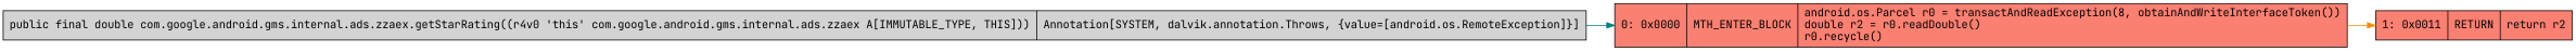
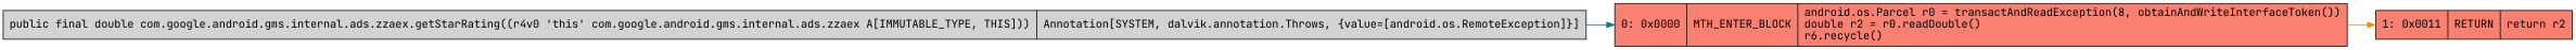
  digraph {
    rankdir=LR
    fontname="JetBrains Mono"
    node [shape=record style=filled fillcolor=salmon fontname="JetBrains Mono"]
    edge [fontname="JetBrains Mono"]
-   n1 [label="{0\:\ 0x0000|MTH_ENTER_BLOCK\l|android.os.Parcel r0 = transactAndReadException(8, obtainAndWriteInterfaceToken())\ldouble r2 = r0.readDouble()\lr0.recycle()\l}"]
+   n1 [label="{0\:\ 0x0000|MTH_ENTER_BLOCK\l|android.os.Parcel r0 = transactAndReadException(8, obtainAndWriteInterfaceToken())\ldouble r2 = r0.readDouble()\lr6.recycle()\l}"]
    n2 [label="{1\:\ 0x0011|RETURN\l|return r2\l}"]
    n3 [label="{public final double com.google.android.gms.internal.ads.zzaex.getStarRating((r4v0 'this' com.google.android.gms.internal.ads.zzaex A[IMMUTABLE_TYPE, THIS]))  | Annotation[SYSTEM, dalvik.annotation.Throws, \{value=[android.os.RemoteException]\}]\l}" fillcolor=lightgrey]
    n1 -> n2 [color=darkorange]
    n3 -> n1 [color=teal]
  }
